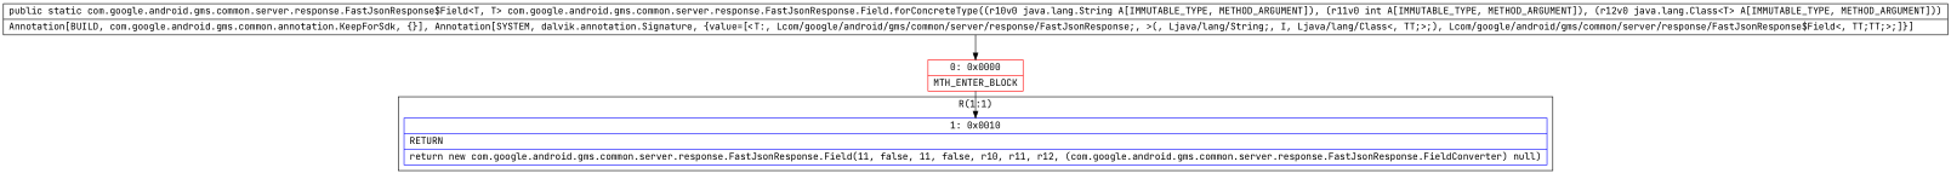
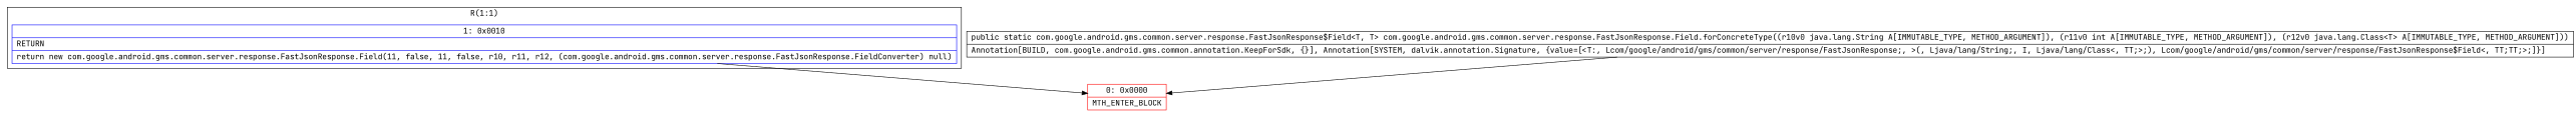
  digraph {
    fontname="JetBrains Mono"
    node [shape=record fontname="JetBrains Mono"]
    edge [fontname="JetBrains Mono"]
    n1 [color=blue label="{1\:\ 0x0010|RETURN\l|return new com.google.android.gms.common.server.response.FastJsonResponse.Field(11, false, 11, false, r10, r11, r12, (com.google.android.gms.common.server.response.FastJsonResponse.FieldConverter) null)\l}"]
    n2 [color=red label="{0\:\ 0x0000|MTH_ENTER_BLOCK\l}"]
    n3 [label="{public static com.google.android.gms.common.server.response.FastJsonResponse$Field\<T, T\> com.google.android.gms.common.server.response.FastJsonResponse.Field.forConcreteType((r10v0 java.lang.String A[IMMUTABLE_TYPE, METHOD_ARGUMENT]), (r11v0 int A[IMMUTABLE_TYPE, METHOD_ARGUMENT]), (r12v0 java.lang.Class\<T\> A[IMMUTABLE_TYPE, METHOD_ARGUMENT]))  | Annotation[BUILD, com.google.android.gms.common.annotation.KeepForSdk, \{\}], Annotation[SYSTEM, dalvik.annotation.Signature, \{value=[\<T:, Lcom\/google\/android\/gms\/common\/server\/response\/FastJsonResponse;, \>(, Ljava\/lang\/String;, I, Ljava\/lang\/Class\<, TT;\>;), Lcom\/google\/android\/gms\/common\/server\/response\/FastJsonResponse$Field\<, TT;TT;\>;]\}]\l}"]
    subgraph cluster_1 {
      label="R(1:1)"
      n1
    }
-   n2 -> n1
+   n1 -> n2
    n3 -> n2
  }
